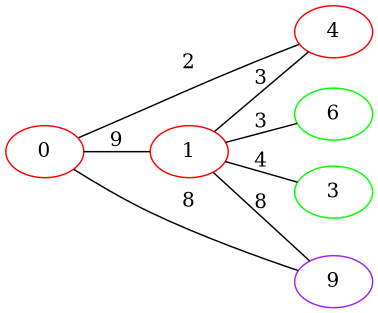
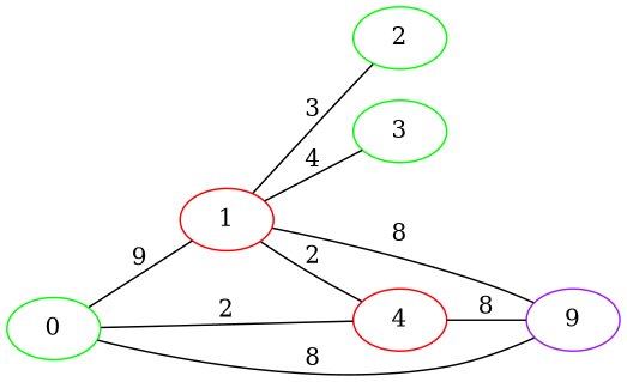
  graph {
    rankdir=LR
    node [color=red weight=1]
-   0
+   0 [color=green]
    1
    4
    n4 [color=purple label=9 weight=4]
-   2 [color=green weight=2 label=6]
+   2 [color=green weight=2]
    3 [color=green weight=2]
    0 -- 1 [label=9]
    0 -- 4 [label=2]
    0 -- n4 [label=8]
-   1 -- 4 [label=3]
+   1 -- 4 [label=2]
    1 -- n4 [label=8]
    1 -- 2 [label=3]
    1 -- 3 [label=4]
+   4 -- n4 [label=8]
  }
